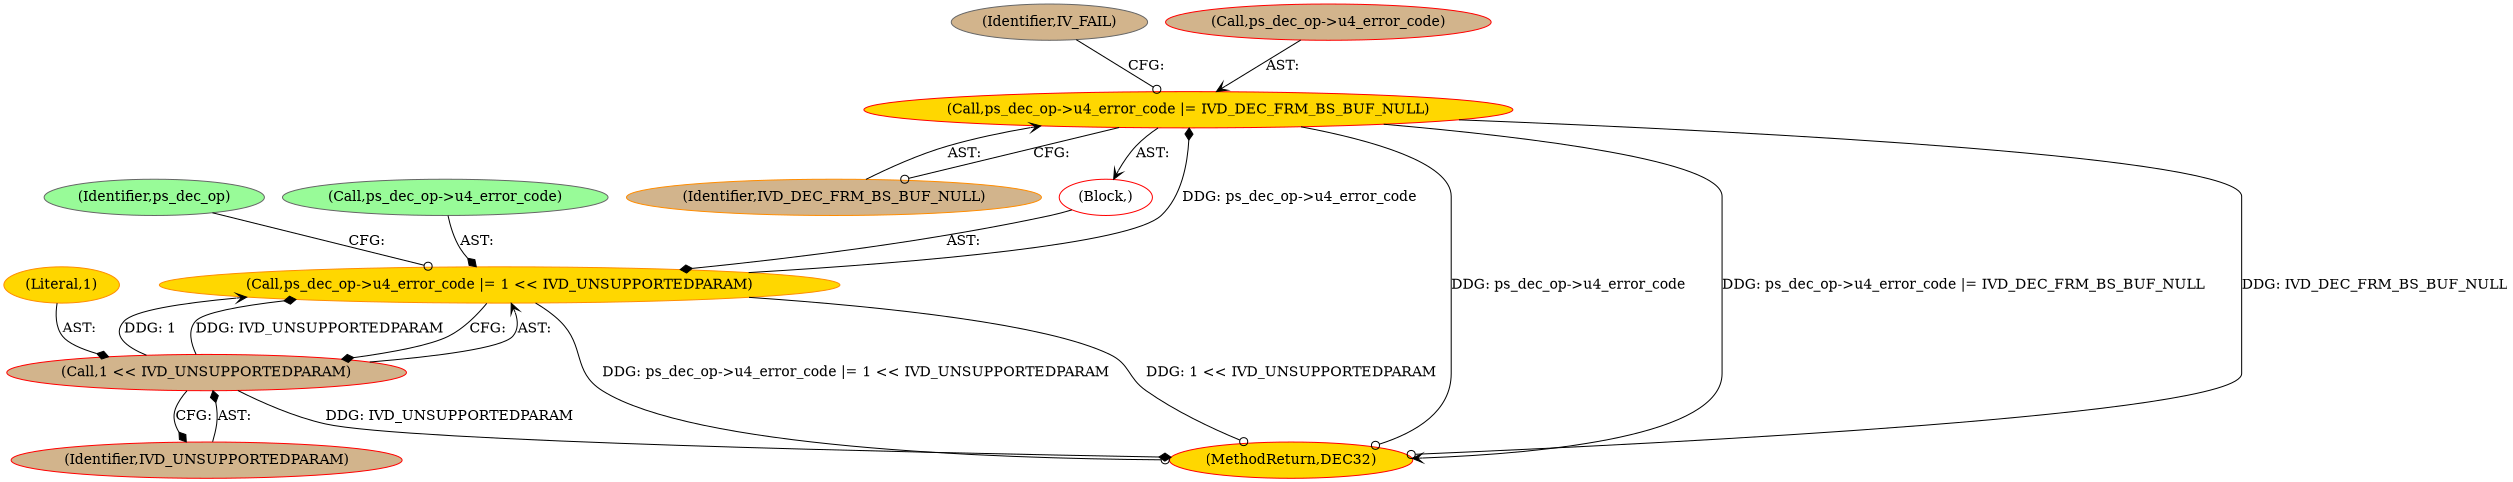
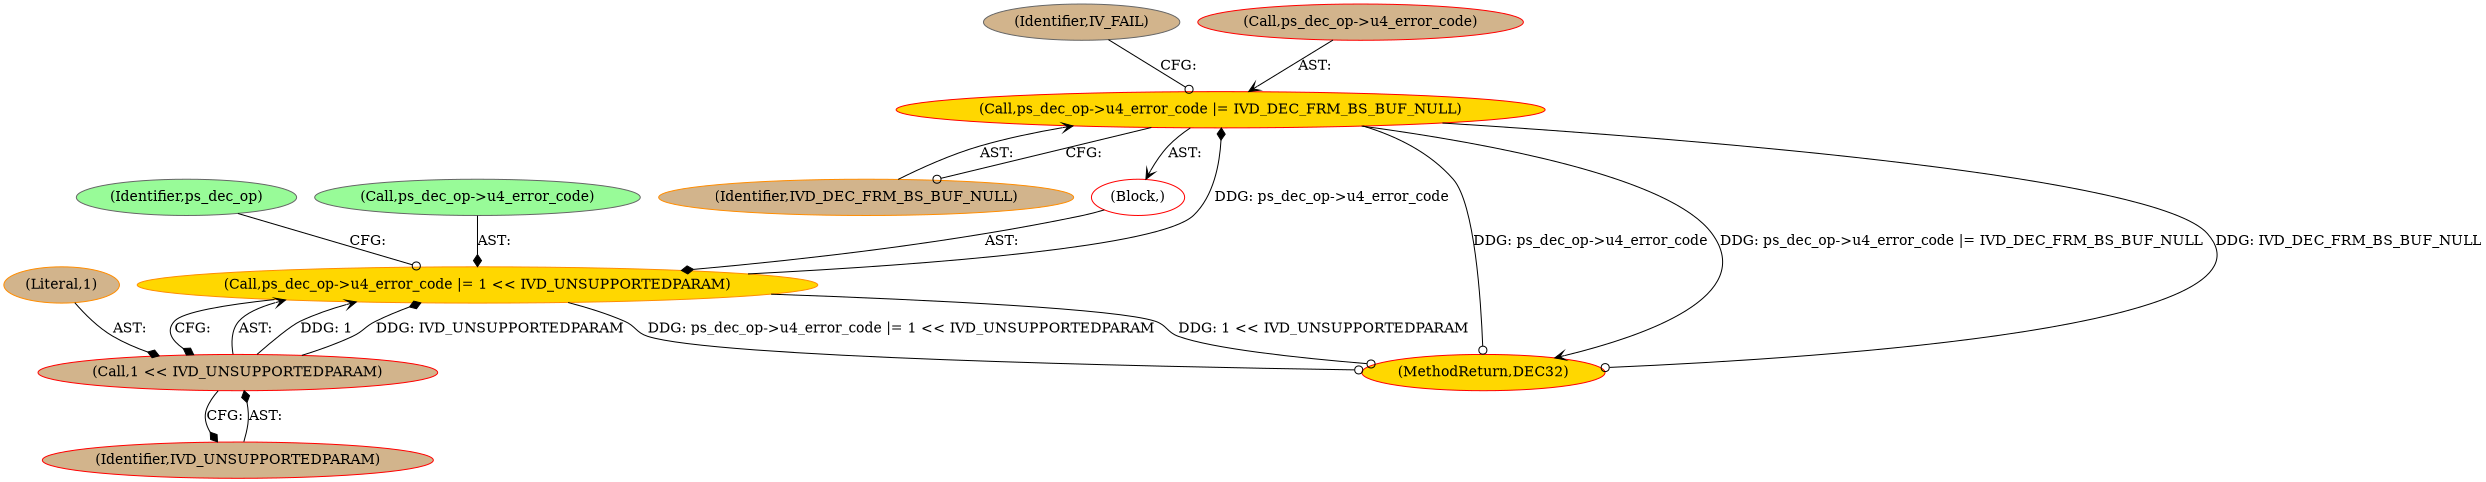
  digraph {
    node [color=red fillcolor=tan style=filled]
    edge [arrowhead=diamond]
    n1 [fillcolor=gold label="(Call,ps_dec_op->u4_error_code |= IVD_DEC_FRM_BS_BUF_NULL)"]
    n2 [color=darkorange label="(Identifier,IVD_DEC_FRM_BS_BUF_NULL)"]
    n3 [fillcolor=white label="(Block,)"]
    n4 [fillcolor=gold label="(MethodReturn,DEC32)"]
    n5 [color=darkorange fillcolor=gold label="(Call,ps_dec_op->u4_error_code |= 1 << IVD_UNSUPPORTEDPARAM)"]
    n6 [label="(Call,1 << IVD_UNSUPPORTEDPARAM)"]
    n7 [label="(Identifier,IVD_UNSUPPORTEDPARAM)"]
-   n8 [color=darkorange fillcolor=gold label="(Literal,1)"]
+   n8 [color=darkorange label="(Literal,1)"]
    n9 [color=gray40 label="(Identifier,IV_FAIL)"]
    n10 [color=gray40 fillcolor=palegreen label="(Identifier,ps_dec_op)"]
    n11 [label="(Call,ps_dec_op->u4_error_code)"]
    n12 [color=gray40 fillcolor=palegreen label="(Call,ps_dec_op->u4_error_code)"]
    n1 -> n2 [arrowhead=odot label="CFG: "]
    n1 -> n3 [arrowhead=vee label="AST: "]
    n1 -> n4 [arrowhead=odot label="DDG: ps_dec_op->u4_error_code"]
    n1 -> n4 [arrowhead=vee label="DDG: ps_dec_op->u4_error_code |= IVD_DEC_FRM_BS_BUF_NULL"]
    n1 -> n4 [arrowhead=odot label="DDG: IVD_DEC_FRM_BS_BUF_NULL"]
    n2 -> n1 [arrowhead=vee label="AST: "]
    n3 -> n5 [label="AST: "]
    n5 -> n1 [label="DDG: ps_dec_op->u4_error_code"]
    n5 -> n4 [arrowhead=odot label="DDG: ps_dec_op->u4_error_code |= 1 << IVD_UNSUPPORTEDPARAM"]
    n5 -> n4 [arrowhead=odot label="DDG: 1 << IVD_UNSUPPORTEDPARAM"]
    n5 -> n6 [label="CFG: "]
-   n6 -> n4 [label="DDG: IVD_UNSUPPORTEDPARAM"]
    n6 -> n5 [arrowhead=vee label="AST: "]
    n6 -> n5 [arrowhead=vee label="DDG: 1"]
    n6 -> n5 [label="DDG: IVD_UNSUPPORTEDPARAM"]
    n6 -> n7 [label="CFG: "]
    n7 -> n6 [label="AST: "]
    n8 -> n6 [label="AST: "]
    n9 -> n1 [arrowhead=odot label="CFG: "]
    n10 -> n5 [arrowhead=odot label="CFG: "]
    n11 -> n1 [arrowhead=vee label="AST: "]
    n12 -> n5 [label="AST: "]
  }
